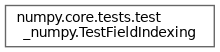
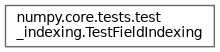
  digraph {
    rankdir=LR
-   n1 [color=grey40 fillcolor=white fontname=Helvetica fontsize=10 height=0.2 label="numpy.core.tests.test\l_numpy.TestFieldIndexing" shape=box style=filled width=0.4]
+   n1 [color=grey40 fillcolor=white fontname=Helvetica fontsize=10 height=0.2 label="numpy.core.tests.test\l_indexing.TestFieldIndexing" shape=box style=filled width=0.4]
  }
